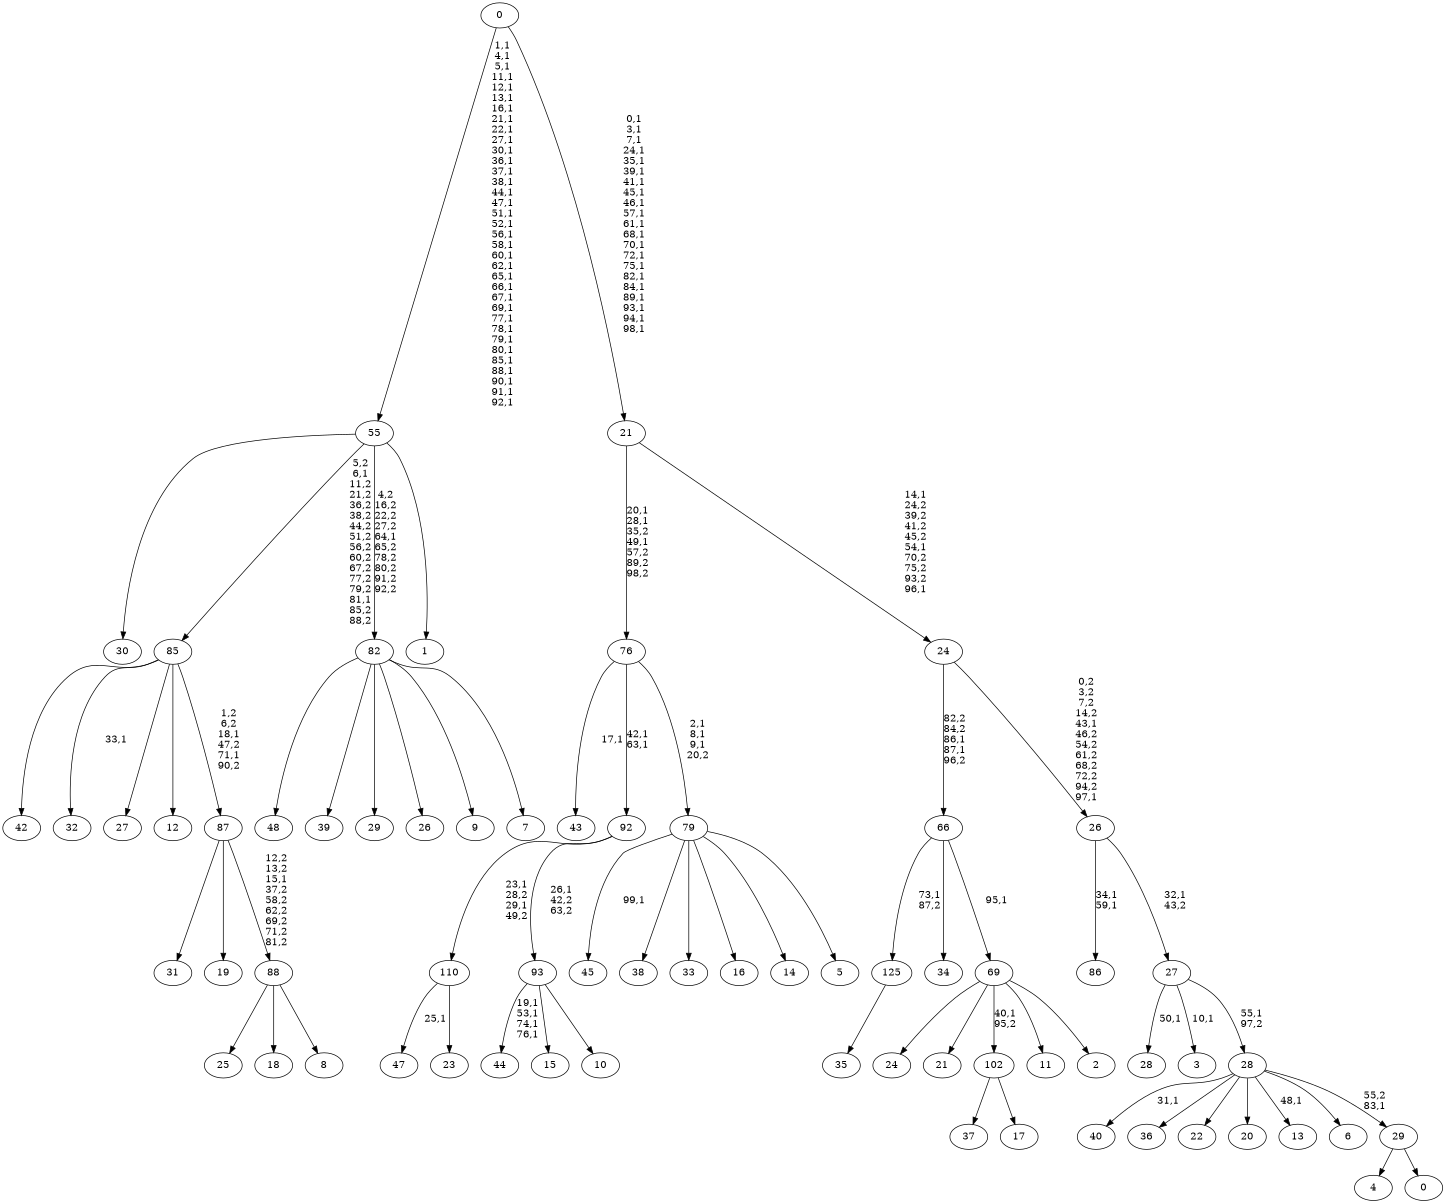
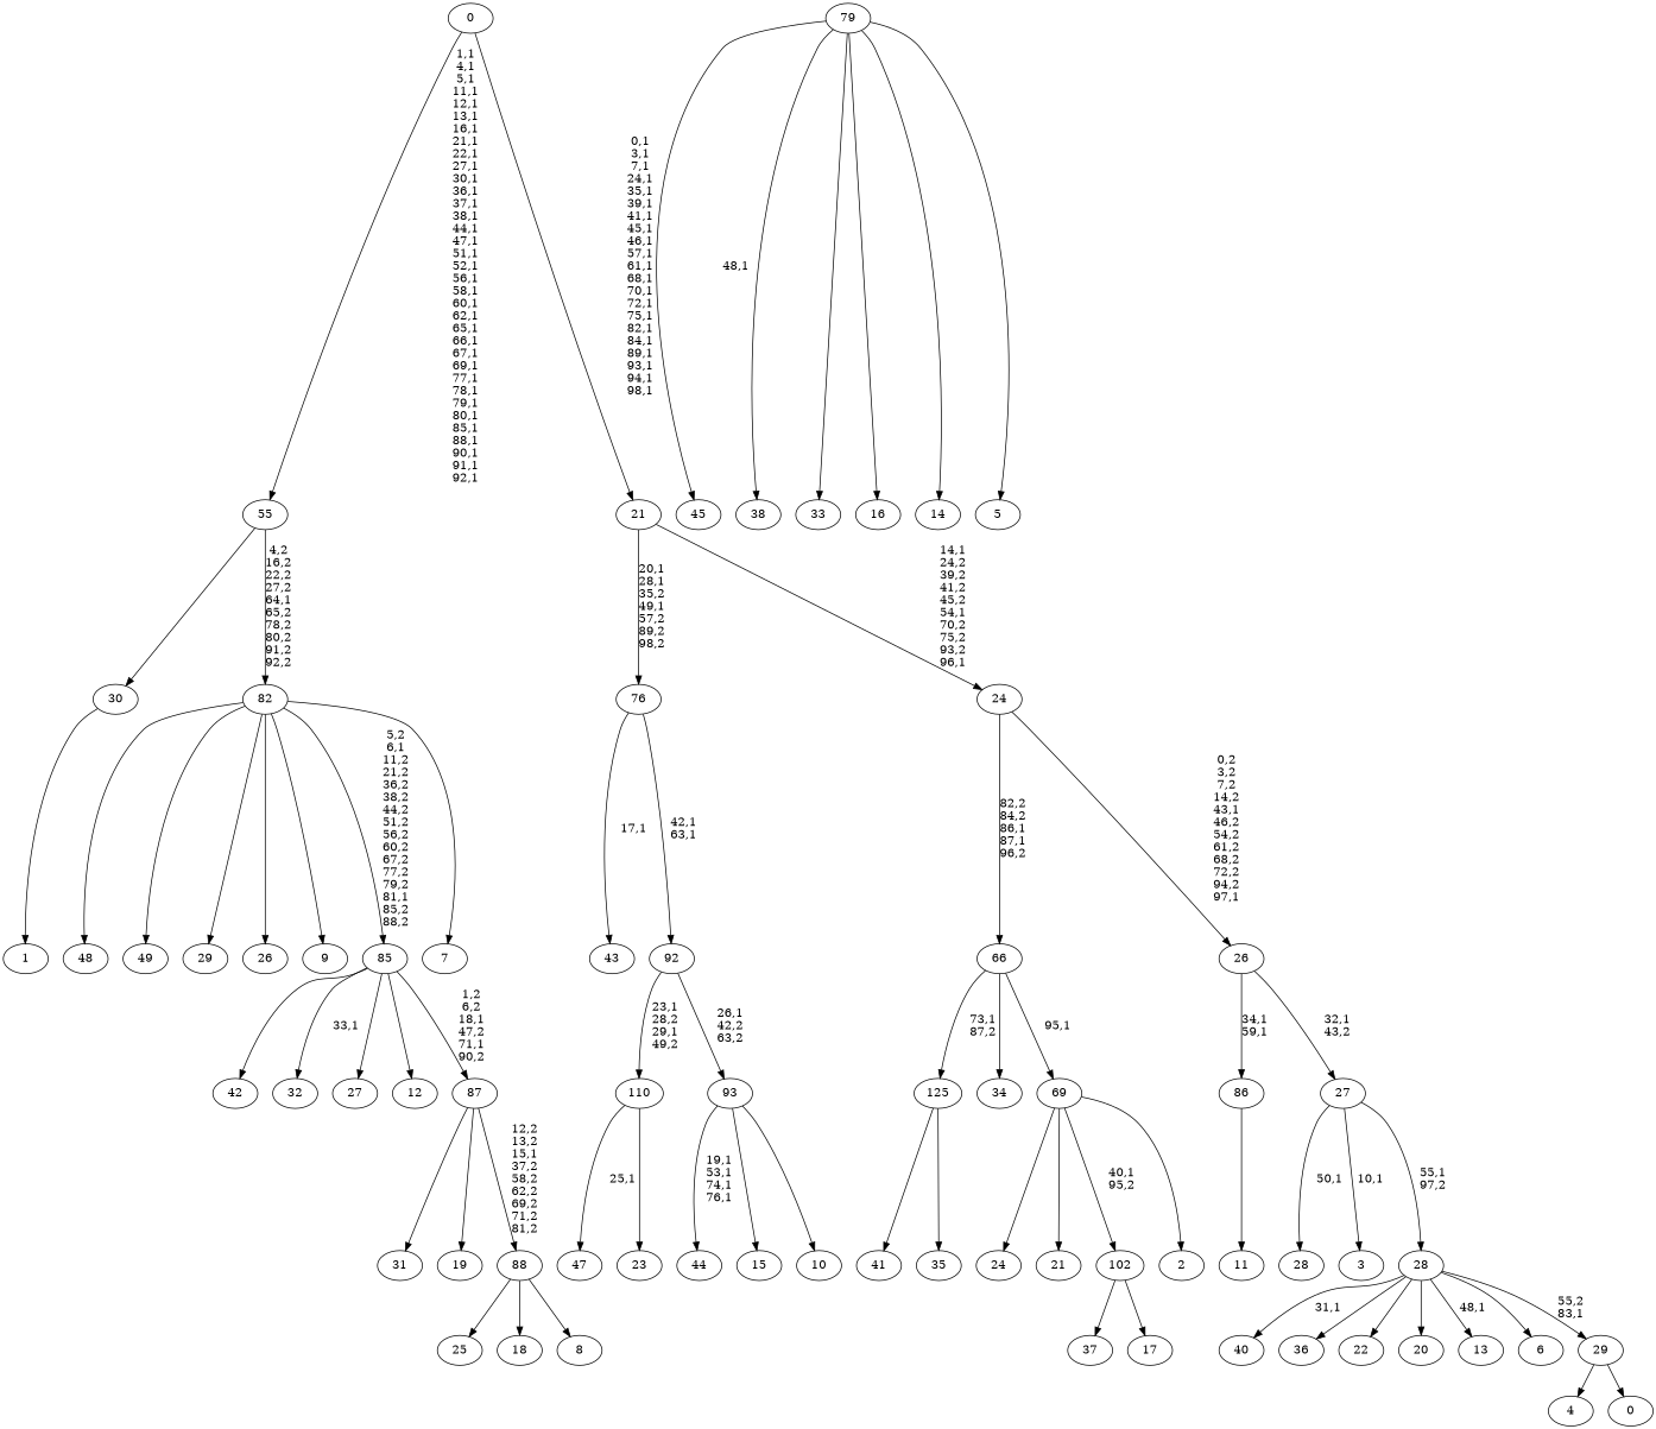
  digraph {
    n1 [label=48]
    n2 [label=47]
    n3 [label=86]
    n4 [label=45]
    n5 [label=44]
    n6 [label=43]
    n7 [label=42]
+   n8 [label=41]
    n9 [label=40]
-   n10 [label=39]
+   n10 [label=49]
    n11 [label=38]
    n12 [label=37]
    n13 [label=36]
    n14 [label=35]
    125
    n16 [label=34]
    n17 [label=33]
    n18 [label=32]
    n19 [label=31]
    n20 [label=30]
    n21 [label=29]
    n22 [label=28]
    n23 [label=27]
    n24 [label=26]
    n25 [label=25]
    n26 [label=24]
    n27 [label=23]
    110
    n29 [label=22]
    n30 [label=21]
    n31 [label=20]
    n32 [label=19]
    n33 [label=18]
    n34 [label=17]
    102
    n36 [label=16]
    n37 [label=15]
    n38 [label=14]
    n39 [label=13]
    n40 [label=12]
    n41 [label=11]
    n42 [label=10]
    93
    92
    n45 [label=9]
    n46 [label=8]
    88
    87
    85
    n50 [label=7]
    82
    n52 [label=6]
    n53 [label=5]
    79
    76
    n56 [label=4]
    n57 [label=3]
    n58 [label=2]
    69
    n60 [label=66]
    n61 [label=1]
    n62 [label=55]
    n63 [label=0]
    29
    28
    27
    26
    24
    21
    0
+   125 -> n8
    125 -> n14
    110 -> n2 [label="25,1"]
    110 -> n27
    102 -> n12
    102 -> n34
    93 -> n5 [label="19,1\n53,1\n74,1\n76,1"]
    93 -> n37
    93 -> n42
    92 -> 110 [label="23,1\n28,2\n29,1\n49,2"]
    92 -> 93 [label="26,1\n42,2\n63,2"]
    88 -> n25
    88 -> n33
    88 -> n46
    87 -> n19
    87 -> n32
    87 -> 88 [label="12,2\n13,2\n15,1\n37,2\n58,2\n62,2\n69,2\n71,2\n81,2"]
    85 -> n7
    85 -> n18 [label="33,1"]
    85 -> n23
    85 -> n40
    85 -> 87 [label="1,2\n6,2\n18,1\n47,2\n71,1\n90,2"]
    82 -> n1
    82 -> n10
    82 -> n21
    82 -> n24
    82 -> n45
    82 -> n50
-   79 -> n4 [label="99,1"]
+   79 -> n4 [label="48,1"]
    79 -> n11
    79 -> n17
    79 -> n36
    79 -> n38
    79 -> n53
    76 -> n6 [label="17,1"]
    76 -> 92 [label="42,1\n63,1"]
-   76 -> 79 [label="2,1\n8,1\n9,1\n20,2"]
    69 -> n26
    69 -> n30
    69 -> 102 [label="40,1\n95,2"]
-   69 -> n41
+   n3 -> n41
    69 -> n58
    n60 -> 125 [label="73,1\n87,2"]
    n60 -> n16
    n60 -> 69 [label="95,1"]
    n62 -> n20
-   n62 -> 85 [label="5,2\n6,1\n11,2\n21,2\n36,2\n38,2\n44,2\n51,2\n56,2\n60,2\n67,2\n77,2\n79,2\n81,1\n85,2\n88,2"]
+   82 -> 85 [label="5,2\n6,1\n11,2\n21,2\n36,2\n38,2\n44,2\n51,2\n56,2\n60,2\n67,2\n77,2\n79,2\n81,1\n85,2\n88,2"]
    n62 -> 82 [label="4,2\n16,2\n22,2\n27,2\n64,1\n65,2\n78,2\n80,2\n91,2\n92,2"]
-   n62 -> n61
+   n20 -> n61
    29 -> n56
    29 -> n63
    28 -> n9 [label="31,1"]
    28 -> n13
    28 -> n29
    28 -> n31
    28 -> n39 [label="48,1"]
    28 -> n52
    28 -> 29 [label="55,2\n83,1"]
    27 -> n22 [label="50,1"]
    27 -> n57 [label="10,1"]
    27 -> 28 [label="55,1\n97,2"]
    26 -> n3 [label="34,1\n59,1"]
    26 -> 27 [label="32,1\n43,2"]
    24 -> n60 [label="82,2\n84,2\n86,1\n87,1\n96,2"]
    24 -> 26 [label="0,2\n3,2\n7,2\n14,2\n43,1\n46,2\n54,2\n61,2\n68,2\n72,2\n94,2\n97,1"]
    21 -> 76 [label="20,1\n28,1\n35,2\n49,1\n57,2\n89,2\n98,2"]
    21 -> 24 [label="14,1\n24,2\n39,2\n41,2\n45,2\n54,1\n70,2\n75,2\n93,2\n96,1"]
    0 -> n62 [label="1,1\n4,1\n5,1\n11,1\n12,1\n13,1\n16,1\n21,1\n22,1\n27,1\n30,1\n36,1\n37,1\n38,1\n44,1\n47,1\n51,1\n52,1\n56,1\n58,1\n60,1\n62,1\n65,1\n66,1\n67,1\n69,1\n77,1\n78,1\n79,1\n80,1\n85,1\n88,1\n90,1\n91,1\n92,1"]
    0 -> 21 [label="0,1\n3,1\n7,1\n24,1\n35,1\n39,1\n41,1\n45,1\n46,1\n57,1\n61,1\n68,1\n70,1\n72,1\n75,1\n82,1\n84,1\n89,1\n93,1\n94,1\n98,1"]
  }
